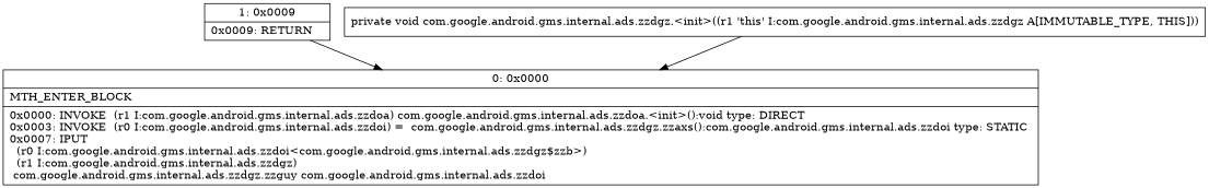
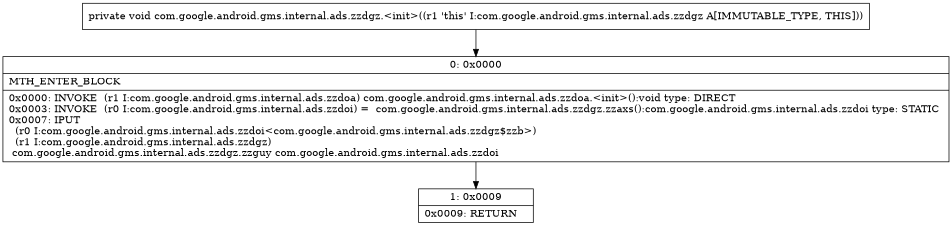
  digraph {
    node [shape=record]
    n1 [label="{0\:\ 0x0000|MTH_ENTER_BLOCK\l|0x0000: INVOKE  (r1 I:com.google.android.gms.internal.ads.zzdoa) com.google.android.gms.internal.ads.zzdoa.\<init\>():void type: DIRECT \l0x0003: INVOKE  (r0 I:com.google.android.gms.internal.ads.zzdoi) =  com.google.android.gms.internal.ads.zzdgz.zzaxs():com.google.android.gms.internal.ads.zzdoi type: STATIC \l0x0007: IPUT  \l  (r0 I:com.google.android.gms.internal.ads.zzdoi\<com.google.android.gms.internal.ads.zzdgz$zzb\>)\l  (r1 I:com.google.android.gms.internal.ads.zzdgz)\l com.google.android.gms.internal.ads.zzdgz.zzguy com.google.android.gms.internal.ads.zzdoi \l}"]
    n2 [label="{1\:\ 0x0009|0x0009: RETURN   \l}"]
    n3 [label="{private void com.google.android.gms.internal.ads.zzdgz.\<init\>((r1 'this' I:com.google.android.gms.internal.ads.zzdgz A[IMMUTABLE_TYPE, THIS])) }"]
-   n2 -> n1
+   n1 -> n2
    n3 -> n1
  }
